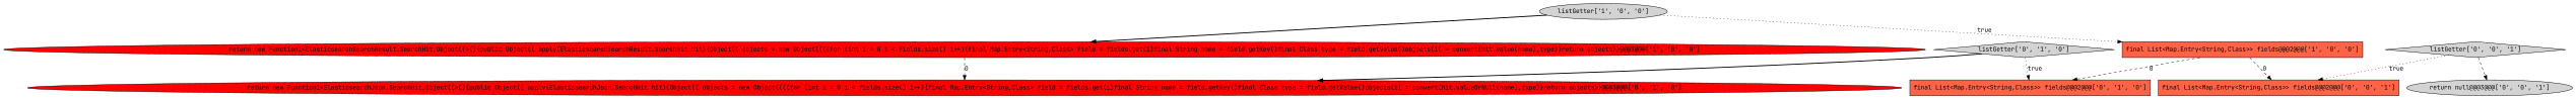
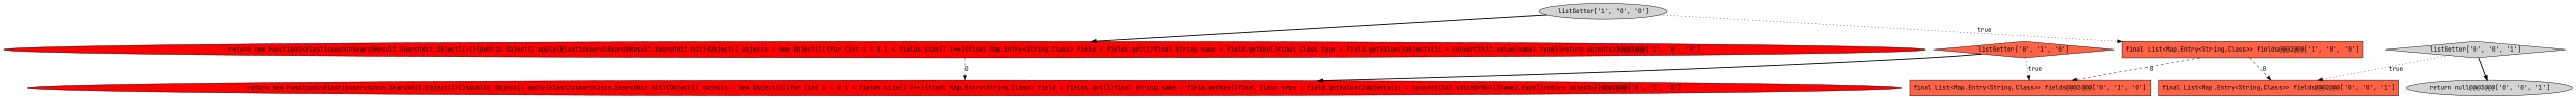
  digraph {
    fontname="JetBrains Mono"
    node [fillcolor=lightgray fontname="JetBrains Mono" shape=ellipse style=filled]
    edge [fontname="JetBrains Mono" style=dotted]
    n1 [fillcolor=tomato label="final List<Map.Entry<String,Class>> fields@@@2@@@['0', '0', '1']" shape=box]
    n2 [fillcolor=tomato label="final List<Map.Entry<String,Class>> fields@@@2@@@['0', '1', '0']" shape=box]
-   n3 [label="listGetter['0', '1', '0']" shape=diamond]
+   n3 [fillcolor=tomato label="listGetter['0', '1', '0']" shape=diamond]
    n4 [fillcolor=red label="return new Function1<ElasticsearchJson.SearchHit,Object((>(){public Object(( apply(ElasticsearchJson.SearchHit hit){Object(( objects = new Object((((for (int i = 0 i < fields.size() i++){final Map.Entry<String,Class> field = fields.get(i)final String name = field.getKey()final Class type = field.getValue()objects(i( = convert(hit.valueOrNull(name),type)}return objects}}@@@3@@@['0', '1', '0']"]
    n5 [fillcolor=red label="return new Function1<ElasticsearchSearchResult.SearchHit,Object((>(){public Object(( apply(ElasticsearchSearchResult.SearchHit hit){Object(( objects = new Object((((for (int i = 0 i < fields.size() i++){final Map.Entry<String,Class> field = fields.get(i)final String name = field.getKey()final Class type = field.getValue()objects(i( = convert(hit.value(name),type)}return objects}}@@@3@@@['1', '0', '0']"]
    n6 [fillcolor=tomato label="final List<Map.Entry<String,Class>> fields@@@2@@@['1', '0', '0']" shape=box]
    n7 [label="listGetter['0', '0', '1']" shape=diamond]
    n8 [label="return null@@@3@@@['0', '0', '1']"]
    n9 [label="listGetter['1', '0', '0']"]
    n3 -> n2 [label=true]
    n3 -> n4 [style=bold]
    n5 -> n4 [label=0 style=dashed]
    n6 -> n1 [label=0 style=dashed]
    n6 -> n2 [label=0 style=dashed]
    n7 -> n1 [label=true]
-   n7 -> n8 [style=dashed]
+   n7 -> n8 [style=bold]
    n9 -> n5 [style=bold]
    n9 -> n6 [label=true]
  }
